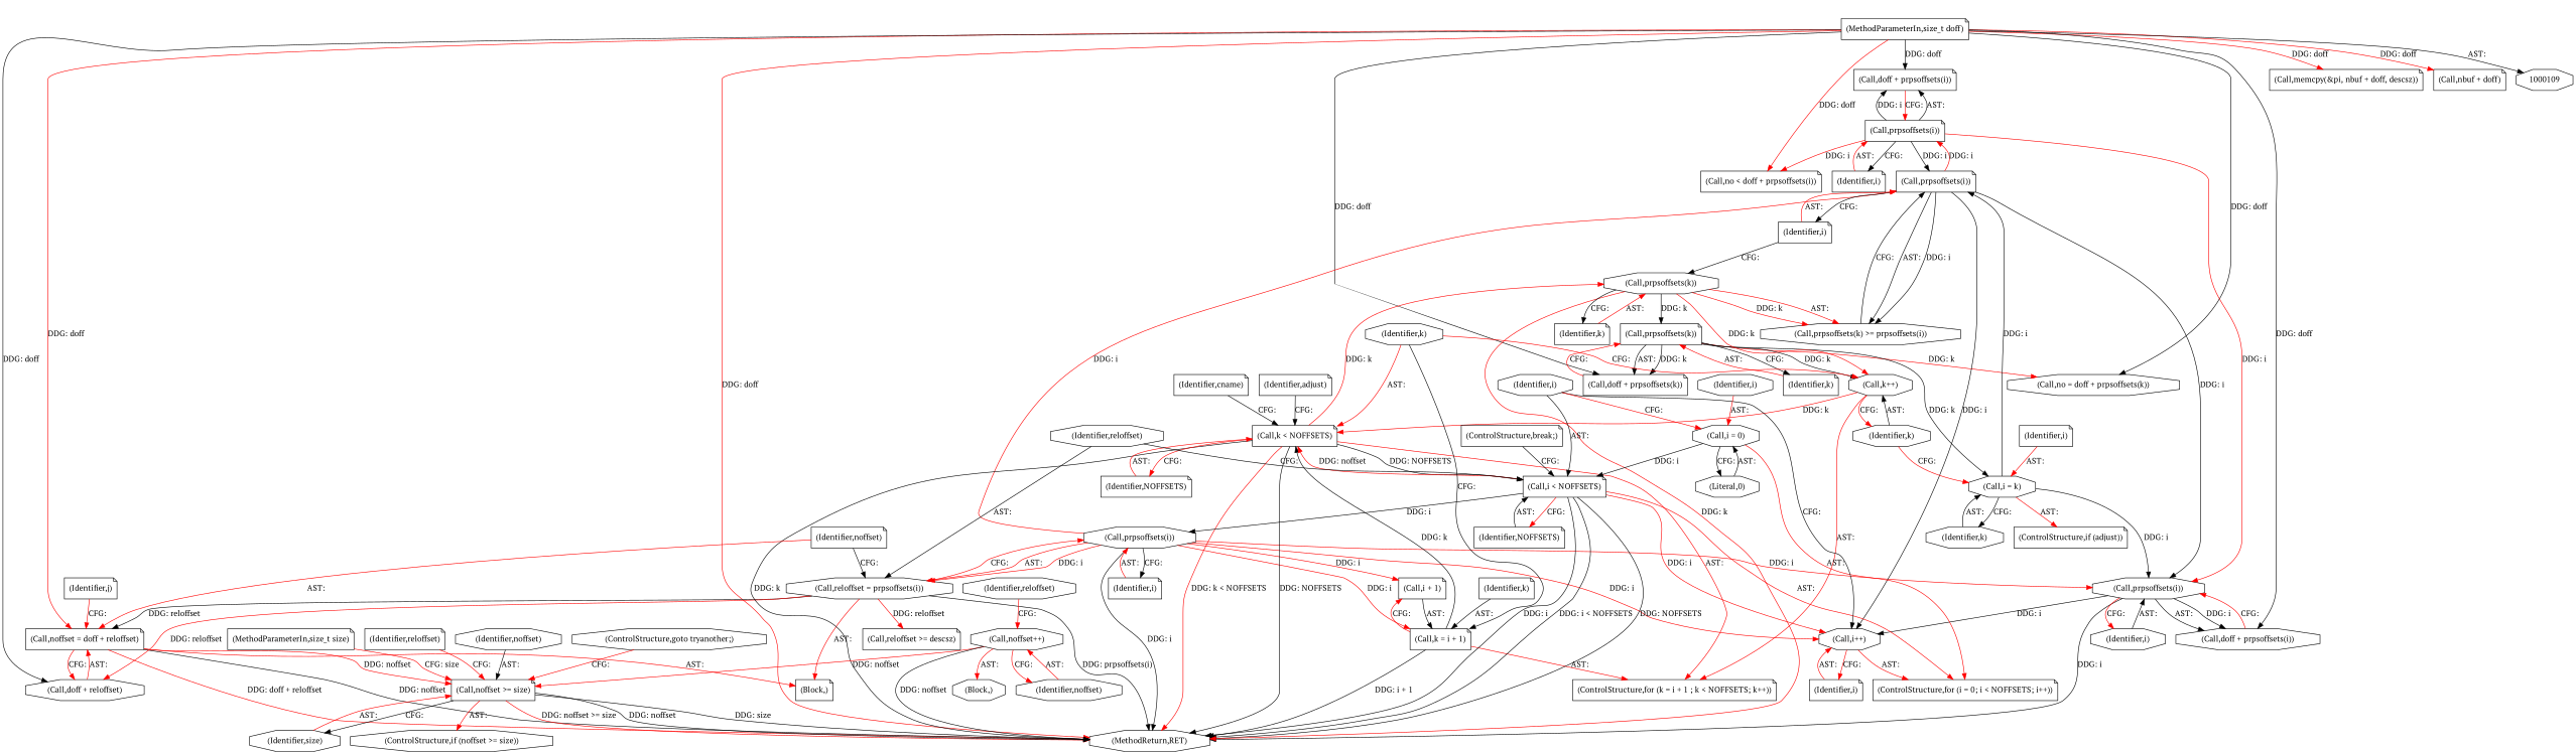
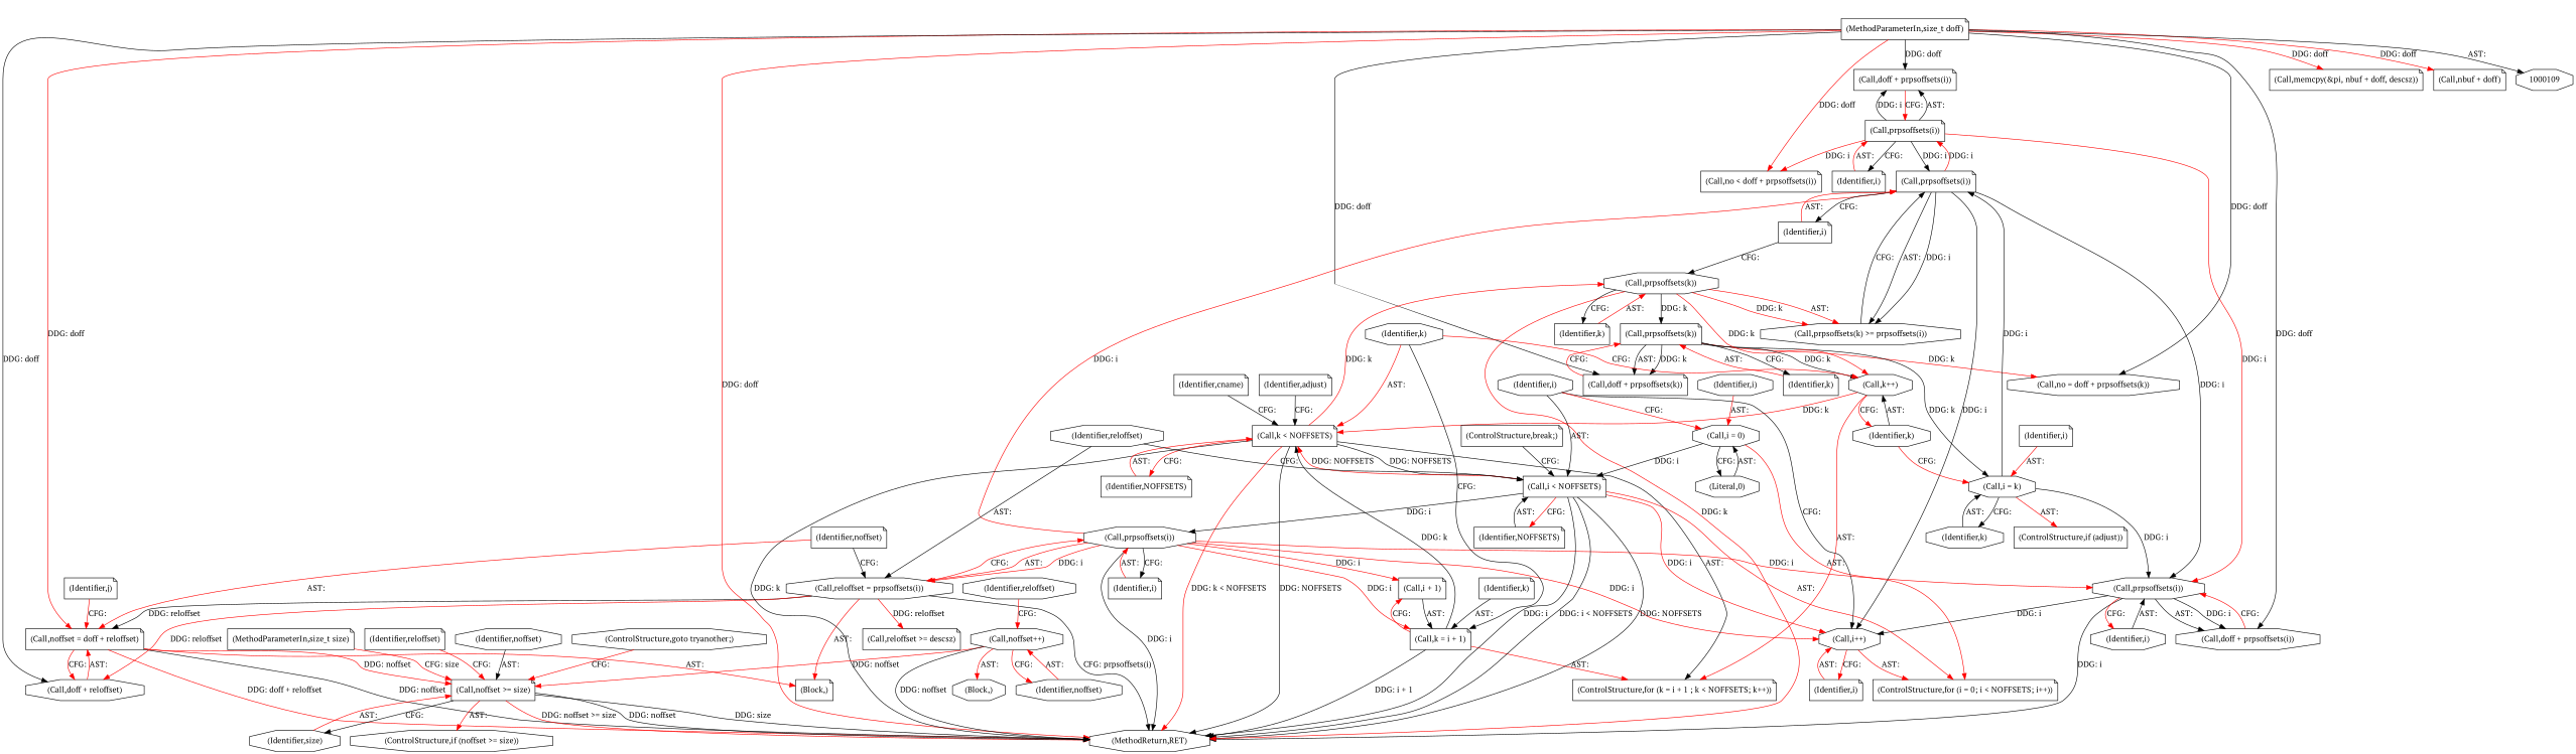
  digraph {
    fontname="PT Serif"
    node [fontname="PT Serif" shape=note]
    edge [color=red fontname="PT Serif"]
    n1 [label="(Call,noffset = doff + reloffset)"]
    n2 [label="(Call,noffset >= size)"]
    n3 [label="(Block,)"]
    n4 [label="(MethodReturn,RET)" shape=octagon]
    n5 [label="(Call,doff + reloffset)" shape=octagon]
    n6 [label="(Identifier,size)" shape=octagon]
    n7 [label="(ControlStructure,if (noffset >= size))" shape=octagon]
    n8 [label="(MethodParameterIn,size_t doff)"]
    n9 [label="(Call,memcpy(&pi, nbuf + doff, descsz))"]
    n10 [label="(Call,no = doff + prpsoffsets(k))" shape=octagon]
    n11 [label="(Call,nbuf + doff)"]
    n12 [label="(Call,doff + prpsoffsets(i))"]
    n13 [label="(Call,doff + prpsoffsets(i))" shape=octagon]
    n14 [label="(Call,no < doff + prpsoffsets(i))"]
    n15 [label="(Call,doff + prpsoffsets(k))"]
    1000109 [shape=octagon]
    n17 [label="(Call,prpsoffsets(i))"]
    n18 [label="(Call,prpsoffsets(i))" shape=octagon]
    n19 [label="(Call,prpsoffsets(k))"]
    n20 [label="(Call,reloffset = prpsoffsets(i))" shape=octagon]
    n21 [label="(Call,prpsoffsets(i))" shape=octagon]
    n22 [label="(Call,reloffset >= descsz)"]
    n23 [label="(Call,i++)" shape=octagon]
    n24 [label="(Call,prpsoffsets(i))"]
    n25 [label="(Call,k = i + 1)"]
    n26 [label="(Identifier,i)"]
    n27 [label="(Call,i + 1)"]
    n28 [label="(ControlStructure,for (i = 0; i < NOFFSETS; i++))"]
    n29 [label="(Identifier,i)"]
    n30 [label="(Identifier,i)" shape=octagon]
    n31 [label="(Call,prpsoffsets(k) >= prpsoffsets(i))" shape=octagon]
    n32 [label="(Identifier,i)"]
    n33 [label="(Call,k < NOFFSETS)"]
    n34 [label="(ControlStructure,for (k = i + 1 ; k < NOFFSETS; k++))"]
    n35 [label="(Call,i < NOFFSETS)"]
    n36 [label="(Identifier,NOFFSETS)"]
    n37 [label="(Call,prpsoffsets(k))" shape=octagon]
    n38 [label="(Identifier,NOFFSETS)"]
    n39 [label="(Identifier,i)"]
    n40 [label="(Call,i = k)" shape=octagon]
    n41 [label="(Identifier,k)" shape=octagon]
    n42 [label="(ControlStructure,if (adjust))"]
    n43 [label="(Call,k++)" shape=octagon]
    n44 [label="(Identifier,k)"]
    n45 [label="(Identifier,k)" shape=octagon]
    n46 [label="(Identifier,k)"]
    n47 [label="(Call,i = 0)" shape=octagon]
    n48 [label="(Literal,0)" shape=octagon]
    n49 [label="(Call,noffset++)" shape=octagon]
    n50 [label="(Block,)" shape=octagon]
    n51 [label="(Identifier,noffset)" shape=octagon]
    n52 [label="(Identifier,noffset)"]
    n53 [label="(MethodParameterIn,size_t size)"]
    n54 [label="(Identifier,reloffset)" shape=octagon]
    n55 [label="(Identifier,adjust)"]
    n56 [label="(Identifier,k)" shape=octagon]
    n57 [label="(Identifier,k)"]
    n58 [label="(Identifier,reloffset)"]
    n59 [label="(Identifier,i)" shape=octagon]
    n60 [label="(Identifier,i)" shape=octagon]
    n61 [label="(ControlStructure,break;)"]
    n62 [label="(Identifier,noffset)" shape=octagon]
    n63 [label="(Identifier,j)"]
    n64 [label="(Identifier,cname)"]
    n65 [label="(Identifier,i)"]
    n66 [label="(ControlStructure,goto tryanother;)" shape=octagon]
    n67 [label="(Identifier,reloffset)" shape=octagon]
    n1 -> n2 [label="DDG: noffset"]
    n1 -> n3 [label="AST: "]
    n1 -> n4 [label="DDG: doff + reloffset"]
    n1 -> n4 [color=black label="DDG: noffset"]
    n1 -> n5 [label="CFG: "]
    n2 -> n4 [color=black label="DDG: size"]
    n2 -> n4 [label="DDG: noffset >= size"]
    n2 -> n4 [color=black label="DDG: noffset"]
    n2 -> n6 [color=black label="CFG: "]
    n2 -> n7 [label="AST: "]
    n5 -> n1 [label="AST: "]
    n6 -> n2 [label="AST: "]
    n8 -> n1 [label="DDG: doff"]
    n8 -> n4 [label="DDG: doff"]
    n8 -> n5 [color=black label="DDG: doff"]
    n8 -> n9 [label="DDG: doff"]
    n8 -> n10 [color=black label="DDG: doff"]
    n8 -> n11 [label="DDG: doff"]
    n8 -> n12 [color=black label="DDG: doff"]
    n8 -> n13 [color=black label="DDG: doff"]
    n8 -> n14 [label="DDG: doff"]
    n8 -> n15 [color=black label="DDG: doff"]
    n8 -> 1000109 [color=black label="AST: "]
    n12 -> n17 [label="CFG: "]
    n13 -> n18 [label="CFG: "]
    n15 -> n19 [label="CFG: "]
    n17 -> n12 [color=black label="AST: "]
    n17 -> n12 [color=black label="DDG: i"]
    n17 -> n14 [label="DDG: i"]
    n17 -> n18 [label="DDG: i"]
    n17 -> n24 [color=black label="DDG: i"]
    n17 -> n39 [color=black label="CFG: "]
    n18 -> n4 [color=black label="DDG: i"]
    n18 -> n13 [color=black label="AST: "]
    n18 -> n13 [color=black label="DDG: i"]
    n18 -> n23 [color=black label="DDG: i"]
    n18 -> n30 [label="CFG: "]
    n19 -> n10 [label="DDG: k"]
    n19 -> n15 [color=black label="AST: "]
    n19 -> n15 [color=black label="DDG: k"]
    n19 -> n40 [color=black label="DDG: k"]
    n19 -> n43 [color=black label="DDG: k"]
    n19 -> n44 [color=black label="CFG: "]
    n20 -> n1 [color=black label="DDG: reloffset"]
    n20 -> n3 [label="AST: "]
-   n20 -> n4 [color=black label="DDG: prpsoffsets(i)"]
+   n20 -> n4 [color=black label="CFG: prpsoffsets(i)"]
    n20 -> n5 [label="DDG: reloffset"]
    n20 -> n21 [label="CFG: "]
    n20 -> n22 [label="DDG: reloffset"]
    n21 -> n4 [color=black label="DDG: i"]
    n21 -> n18 [label="DDG: i"]
    n21 -> n20 [label="AST: "]
    n21 -> n20 [label="DDG: i"]
    n21 -> n23 [label="DDG: i"]
    n21 -> n24 [label="DDG: i"]
    n21 -> n25 [label="DDG: i"]
    n21 -> n26 [color=black label="CFG: "]
    n21 -> n27 [label="DDG: i"]
    n23 -> n28 [label="AST: "]
    n23 -> n29 [label="CFG: "]
    n24 -> n17 [label="DDG: i"]
    n24 -> n18 [color=black label="DDG: i"]
    n24 -> n23 [color=black label="DDG: i"]
    n24 -> n31 [color=black label="AST: "]
    n24 -> n31 [color=black label="DDG: i"]
    n24 -> n32 [color=black label="CFG: "]
    n25 -> n4 [color=black label="DDG: i + 1"]
    n25 -> n27 [label="CFG: "]
    n25 -> n33 [color=black label="DDG: k"]
    n25 -> n34 [label="AST: "]
    n26 -> n21 [label="AST: "]
    n27 -> n25 [color=black label="AST: "]
    n29 -> n23 [label="AST: "]
    n30 -> n18 [color=black label="AST: "]
    n31 -> n24 [color=black label="CFG: "]
    n32 -> n24 [label="AST: "]
    n32 -> n37 [color=black label="CFG: "]
    n33 -> n4 [color=black label="DDG: k"]
    n33 -> n4 [label="DDG: k < NOFFSETS"]
    n33 -> n4 [color=black label="DDG: NOFFSETS"]
-   n33 -> n34 [label="AST: "]
+   n33 -> n34 [color=black label="AST: "]
    n33 -> n35 [color=black label="DDG: NOFFSETS"]
    n33 -> n37 [label="DDG: k"]
    n33 -> n38 [label="CFG: "]
    n35 -> n4 [color=black label="DDG: i"]
    n35 -> n4 [color=black label="DDG: i < NOFFSETS"]
    n35 -> n4 [color=black label="DDG: NOFFSETS"]
    n35 -> n21 [color=black label="DDG: i"]
    n35 -> n23 [label="DDG: i"]
    n35 -> n28 [label="AST: "]
-   n35 -> n33 [label="DDG: noffset"]
+   n35 -> n33 [label="DDG: NOFFSETS"]
    n35 -> n36 [label="CFG: "]
    n36 -> n35 [color=black label="AST: "]
    n37 -> n4 [label="DDG: k"]
    n37 -> n19 [color=black label="DDG: k"]
    n37 -> n31 [label="AST: "]
    n37 -> n31 [label="DDG: k"]
    n37 -> n43 [label="DDG: k"]
    n37 -> n46 [color=black label="CFG: "]
    n38 -> n33 [label="AST: "]
    n39 -> n17 [label="AST: "]
    n40 -> n18 [color=black label="DDG: i"]
    n40 -> n24 [color=black label="DDG: i"]
    n40 -> n41 [color=black label="CFG: "]
    n40 -> n42 [label="AST: "]
    n41 -> n40 [color=black label="AST: "]
    n43 -> n33 [label="DDG: k"]
    n43 -> n34 [label="AST: "]
    n43 -> n45 [label="CFG: "]
    n44 -> n19 [label="AST: "]
    n45 -> n40 [label="CFG: "]
    n45 -> n43 [color=black label="AST: "]
    n46 -> n37 [label="AST: "]
    n47 -> n28 [label="AST: "]
    n47 -> n35 [color=black label="DDG: i"]
    n47 -> n48 [color=black label="CFG: "]
    n48 -> n47 [color=black label="AST: "]
    n49 -> n2 [label="DDG: noffset"]
    n49 -> n4 [color=black label="DDG: noffset"]
    n49 -> n50 [label="AST: "]
    n49 -> n51 [label="CFG: "]
    n51 -> n49 [label="AST: "]
    n52 -> n1 [label="AST: "]
    n52 -> n20 [color=black label="CFG: "]
    n53 -> n2 [label="CFG: size"]
    n54 -> n20 [color=black label="AST: "]
    n54 -> n35 [color=black label="CFG: "]
    n55 -> n33 [color=black label="CFG: "]
    n56 -> n25 [color=black label="CFG: "]
    n56 -> n33 [label="AST: "]
    n56 -> n43 [label="CFG: "]
    n57 -> n25 [color=black label="AST: "]
    n58 -> n2 [label="CFG: "]
    n59 -> n23 [color=black label="CFG: "]
    n59 -> n35 [color=black label="AST: "]
    n59 -> n47 [label="CFG: "]
    n60 -> n47 [label="AST: "]
    n61 -> n35 [color=black label="CFG: "]
    n62 -> n2 [color=black label="AST: "]
    n63 -> n1 [label="CFG: "]
    n64 -> n33 [color=black label="CFG: "]
    n65 -> n40 [label="AST: "]
    n66 -> n2 [label="CFG: "]
    n67 -> n49 [label="CFG: "]
  }
